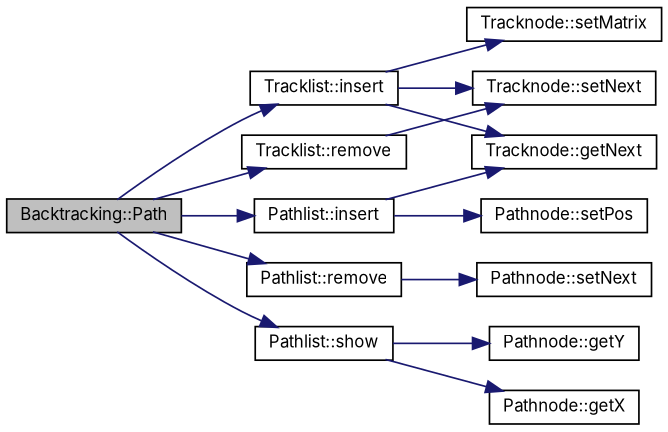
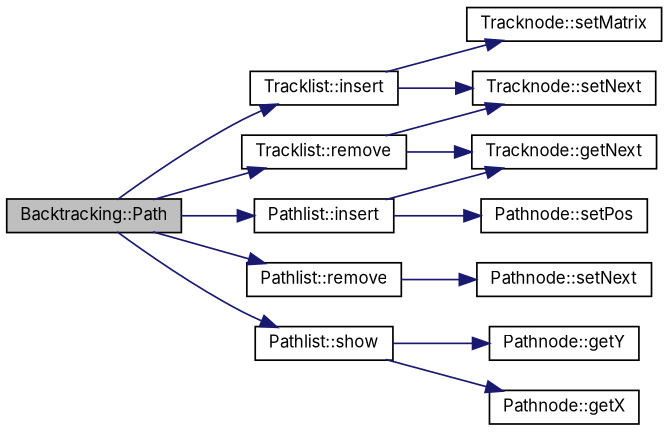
  digraph {
    fontname=Inter
    rankdir=LR
    node [color=black fillcolor=white fontname=Inter fontsize=10 shape=record style=filled]
    edge [color=midnightblue fontname=Inter fontsize=10 labelfontname=Helvetica labelfontsize=10 style=solid]
    n1 [fillcolor=grey75 fontcolor=black height=0.2 label="Backtracking::Path" width=0.4]
    n2 [height=0.2 label="Tracklist::insert" width=0.4]
    n3 [height=0.2 label="Pathlist::insert" width=0.4]
    n4 [height=0.2 label="Tracklist::remove" width=0.4]
    n5 [height=0.2 label="Pathlist::remove" width=0.4]
    n6 [height=0.2 label="Pathlist::show" width=0.4]
    n7 [height=0.2 label="Tracknode::setMatrix" width=0.4]
    n8 [height=0.2 label="Tracknode::setNext" width=0.4]
    n9 [height=0.2 label="Pathnode::setPos" width=0.4]
    n10 [height=0.2 label="Tracknode::getNext" width=0.4]
    n11 [height=0.2 label="Pathnode::setNext" width=0.4]
    n12 [height=0.2 label="Pathnode::getX" width=0.4]
    n13 [height=0.2 label="Pathnode::getY" width=0.4]
    n1 -> n2
    n1 -> n3
    n1 -> n4
    n1 -> n5
    n1 -> n6
    n2 -> n7
    n2 -> n8
    n3 -> n9
    n3 -> n10
    n4 -> n8
-   n2 -> n10
+   n4 -> n10
    n5 -> n11
    n6 -> n12
    n6 -> n13
  }
